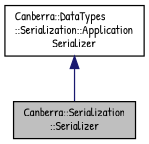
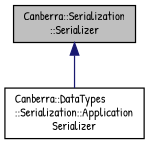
  digraph {
    fontname="Patrick Hand"
    node [color=black fontname="Patrick Hand" fontsize=10 shape=record style=filled]
    n1 [fillcolor=grey75 fontcolor=black height=0.2 label="Canberra::Serialization\l::Serializer" width=0.4]
    n2 [fillcolor=white height=0.2 label="Canberra::DataTypes\l::Serialization::Application\lSerializer" width=0.4]
-   n2 -> n1 [color=midnightblue dir=back fontname="Patrick Hand" fontsize=10 labelfontname=Helvetica labelfontsize=10 style=solid]
+   n1 -> n2 [color=midnightblue dir=back fontname="Patrick Hand" fontsize=10 labelfontname=Helvetica labelfontsize=10 style=solid]
  }
